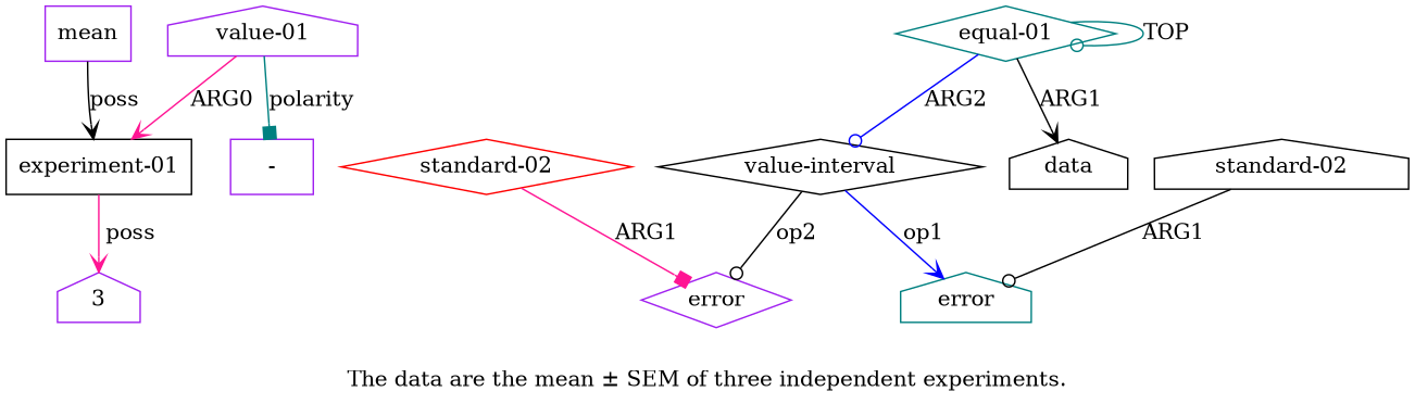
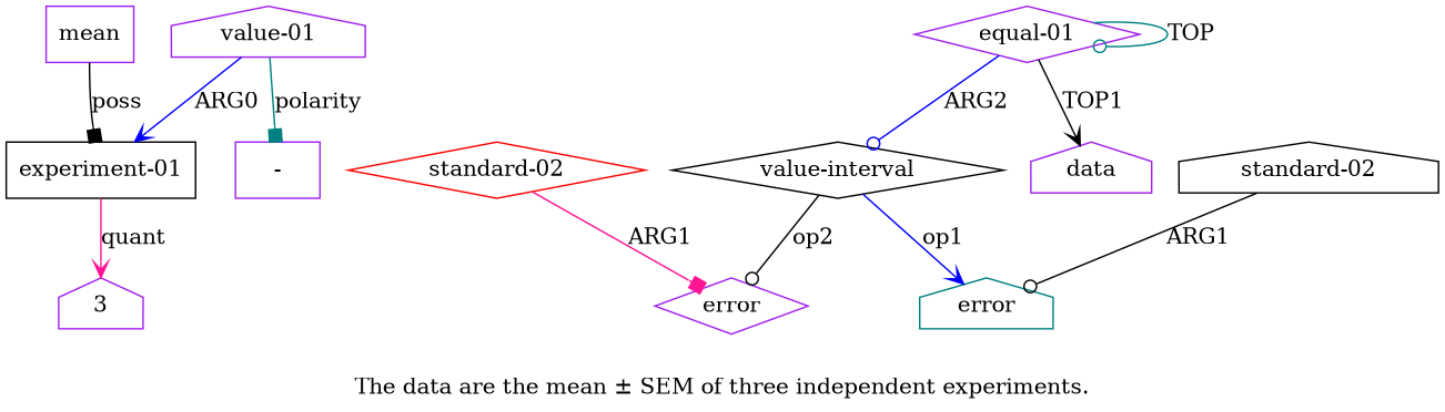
  digraph {
    label="The data are the mean ± SEM of three independent experiments."
    node [color=purple gold_ind=-1 gold_label=error shape=house test_ind=-1 test_label=error]
    edge [arrowhead=vee color=black gold_label=ARG1 test_label=ARG1]
    n1 [gold_label=3 label=3 test_label=3]
    n2 [gold_ind=6 gold_label=mean label=mean shape=box test_ind=6 test_label=mean]
    n3 [color=black gold_ind=7 gold_label="experiment-01" label="experiment-01" shape=box test_ind=7 test_label="experiment-01"]
    n4 [gold_ind=9 label=error shape=diamond test_ind=9]
    n5 [color=red gold_ind=10 gold_label="standard-02" label="standard-02" shape=diamond test_ind=10 test_label="standard-02"]
-   n6 [color=black gold_ind=1 gold_label=data label=data test_ind=1 test_label=data]
-   n7 [color=teal gold_ind=0 gold_label="equal-01" label="equal-01" shape=diamond test_ind=0 test_label="equal-01"]
+   n6 [gold_ind=1 gold_label=data label=data test_ind=1 test_label=data]
+   n7 [gold_ind=0 gold_label="equal-01" label="equal-01" shape=diamond test_ind=0 test_label="equal-01"]
    n8 [color=black gold_ind=2 gold_label="value-interval" label="value-interval" shape=diamond test_ind=2 test_label="value-interval"]
    n9 [color=teal gold_ind=3 label=error test_ind=3]
    n10 [color=black gold_ind=4 gold_label="standard-02" label="standard-02" test_ind=4 test_label="standard-02"]
    n11 [gold_ind=8 gold_label="depend-01" label="value-01" test_ind=8 test_label="depend-01"]
    n12 [gold_label="-" label="-" shape=box test_label="-"]
-   n2 -> n3 [gold_label=poss label=poss test_label=poss]
-   n3 -> n1 [color=deeppink gold_label=quant label=poss test_label=quant]
+   n2 -> n3 [arrowhead=box gold_label=poss label=poss test_label=poss]
+   n3 -> n1 [color=deeppink gold_label=quant label=quant test_label=quant]
    n5 -> n4 [arrowhead=box color=deeppink label=ARG1]
-   n7 -> n6 [label=ARG1]
+   n7 -> n6 [label=TOP1]
    n7 -> n7 [arrowhead=odot color=teal gold_label=TOP label=TOP test_label=TOP]
    n7 -> n8 [arrowhead=odot color=blue gold_label=ARG2 label=ARG2 test_label=ARG2]
    n8 -> n4 [arrowhead=odot gold_label=op2 label=op2 test_label=op2]
    n8 -> n9 [color=blue gold_label=op1 label=op1 test_label=op1]
    n10 -> n9 [arrowhead=odot label=ARG1]
-   n11 -> n3 [color=deeppink gold_label=ARG0 label=ARG0 test_label=ARG0]
+   n11 -> n3 [color=blue gold_label=ARG0 label=ARG0 test_label=ARG0]
    n11 -> n12 [arrowhead=box color=teal gold_label=polarity label=polarity test_label=polarity]
  }
